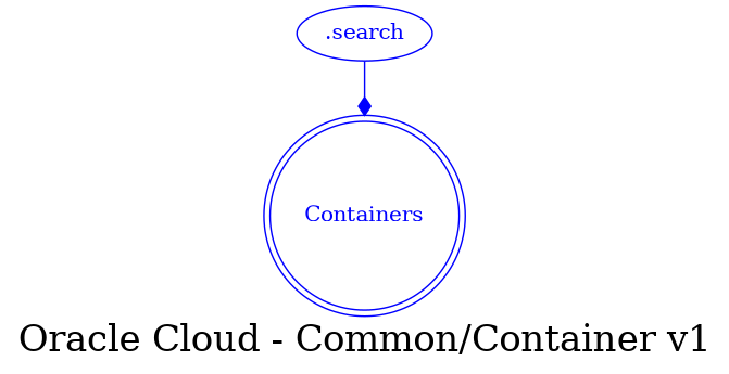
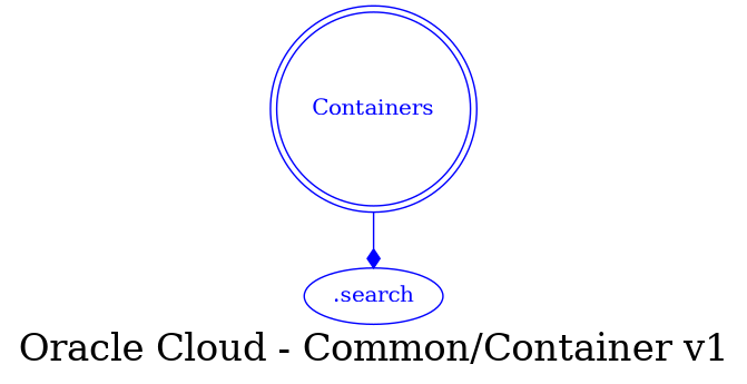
  digraph {
    fontsize=24
    label="Oracle Cloud - Common/Container v1"
    splines=true
    node [color=blue fontcolor=blue]
    Containers [shape=doublecircle]
    ".search" [shape=ellipse]
-   ".search" -> Containers [arrowhead=diamond arrowtail=none color=blue fontcolor=blue]
+   Containers -> ".search" [arrowhead=diamond arrowtail=none color=blue fontcolor=blue]
  }
